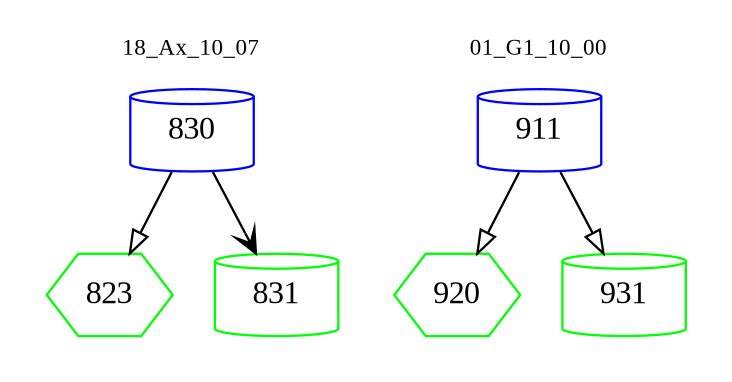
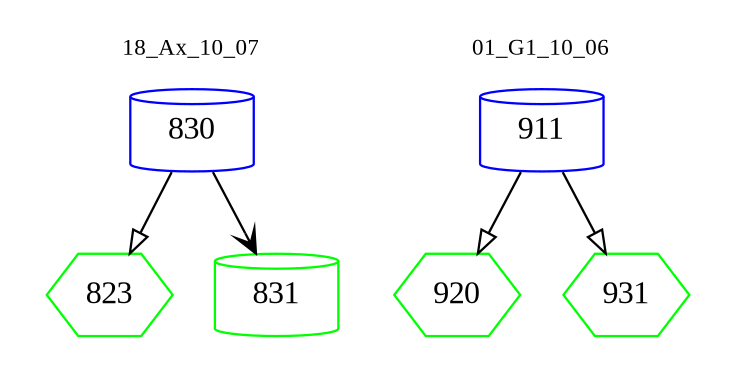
  digraph {
    fontname="Liberation Serif"
    node [color=green fontname="Liberation Serif" shape=cylinder]
    edge [arrowhead=onormal color=black fontname="Liberation Serif"]
    n1 [color=blue label=830]
    n2 [label=823 shape=hexagon]
    n3 [label=831]
    n4 [color=blue label=911]
    n5 [label=920 shape=hexagon]
-   n6 [label=931]
+   n6 [label=931 shape=hexagon]
    subgraph cluster_1 {
      color=white
      fontsize=10
      label="18_Ax_10_07"
      n1
      n2
      n3
    }
    subgraph cluster_2 {
      color=white
      fontsize=10
-     label="01_G1_10_00"
+     label="01_G1_10_06"
      n4
      n5
      n6
    }
    n1 -> n2
    n1 -> n3 [arrowhead=vee]
    n4 -> n5
    n4 -> n6
  }
